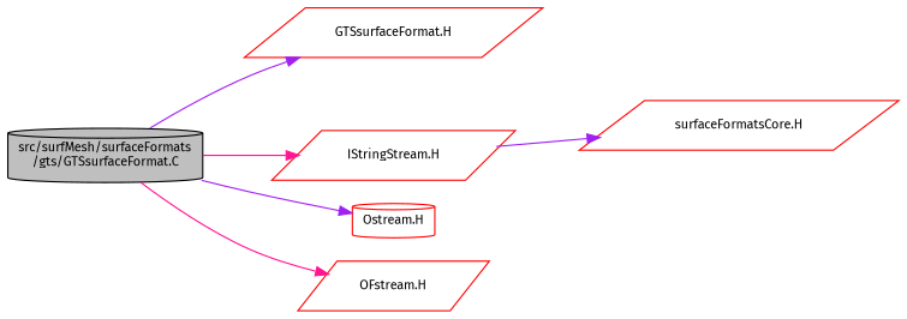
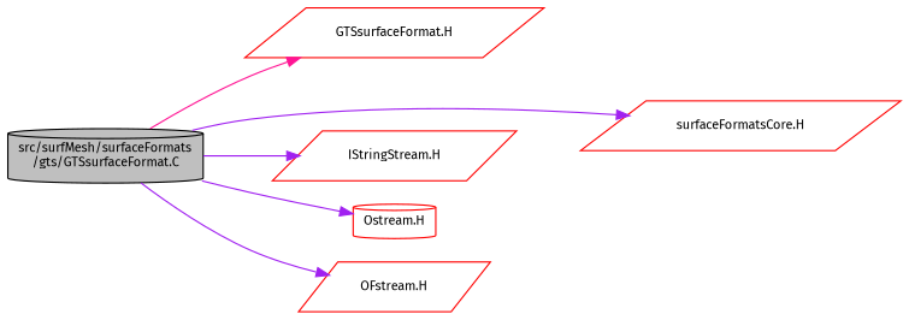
  digraph {
    fontname="Fira Sans"
    rankdir=LR
    node [color=red fontname="Fira Sans" fontsize=10 shape=parallelogram]
    edge [color=deeppink fontname="Fira Sans" fontsize=10 labelfontname=FreeSans labelfontsize=10 style=solid]
    n1 [color=black fillcolor=grey75 fontcolor=black height=0.2 label="src/surfMesh/surfaceFormats\l/gts/GTSsurfaceFormat.C" shape=cylinder style=filled width=0.4]
    n2 [height=0.2 label="GTSsurfaceFormat.H" width=0.4]
    n3 [height=0.2 label="surfaceFormatsCore.H" width=0.4]
    n4 [height=0.2 label="IStringStream.H" width=0.4]
    n5 [height=0.2 label="Ostream.H" shape=cylinder width=0.4]
    n6 [height=0.2 label="OFstream.H" width=0.4]
-   n1 -> n2 [color=purple]
-   n4 -> n3 [color=purple]
-   n1 -> n4
+   n1 -> n2
+   n1 -> n3 [color=purple]
+   n1 -> n4 [color=purple]
    n1 -> n5 [color=purple]
-   n1 -> n6
+   n1 -> n6 [color=purple]
  }
